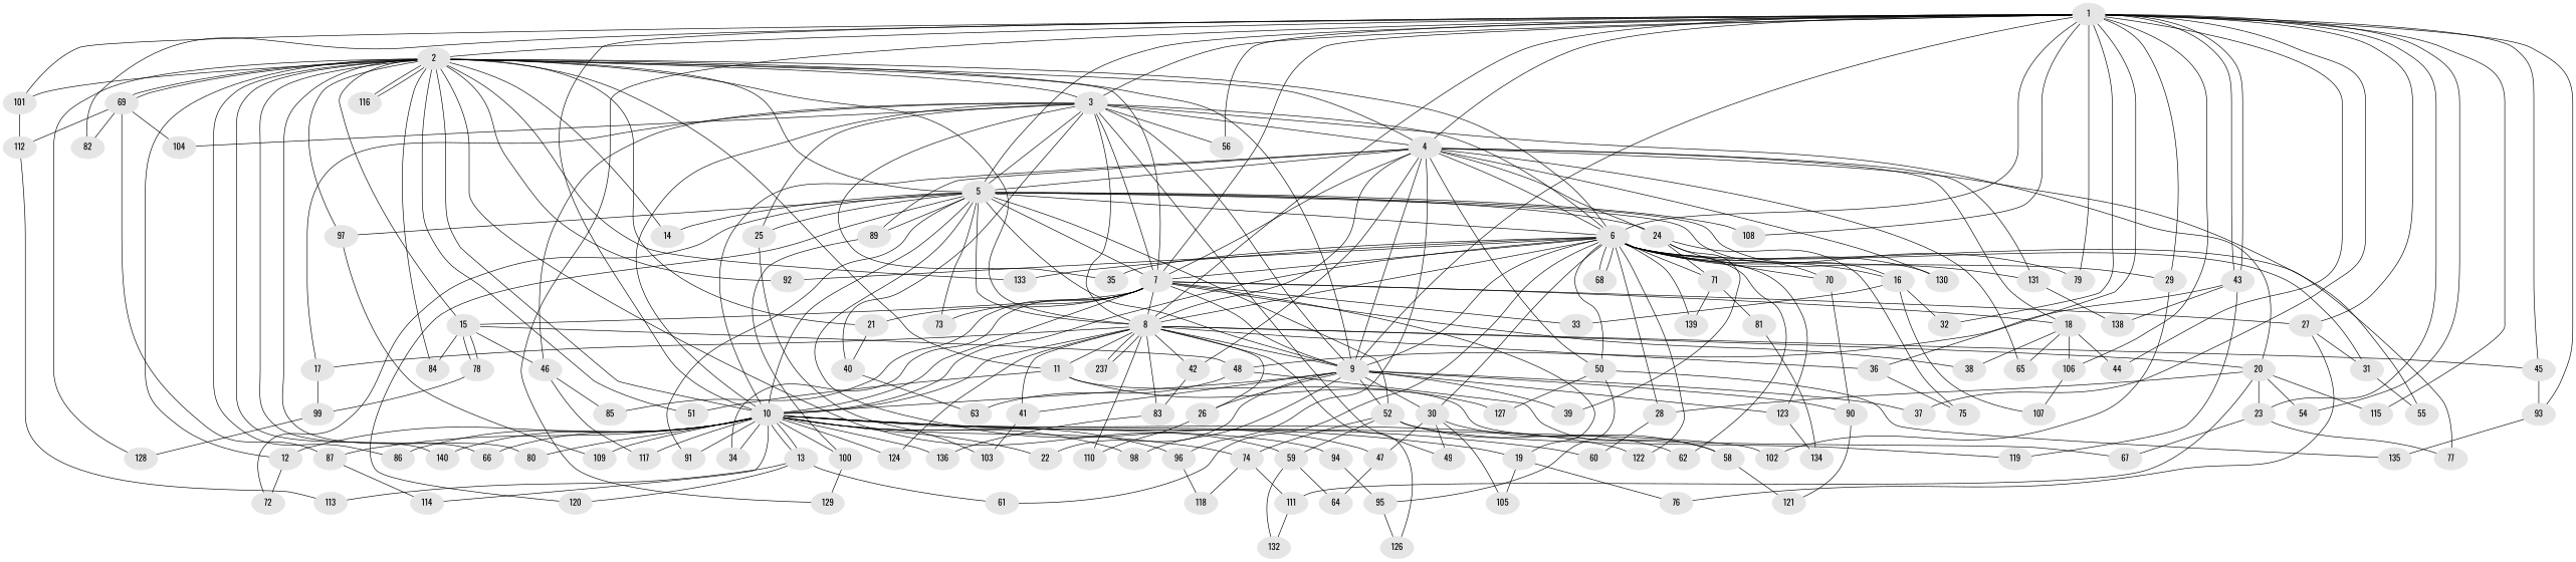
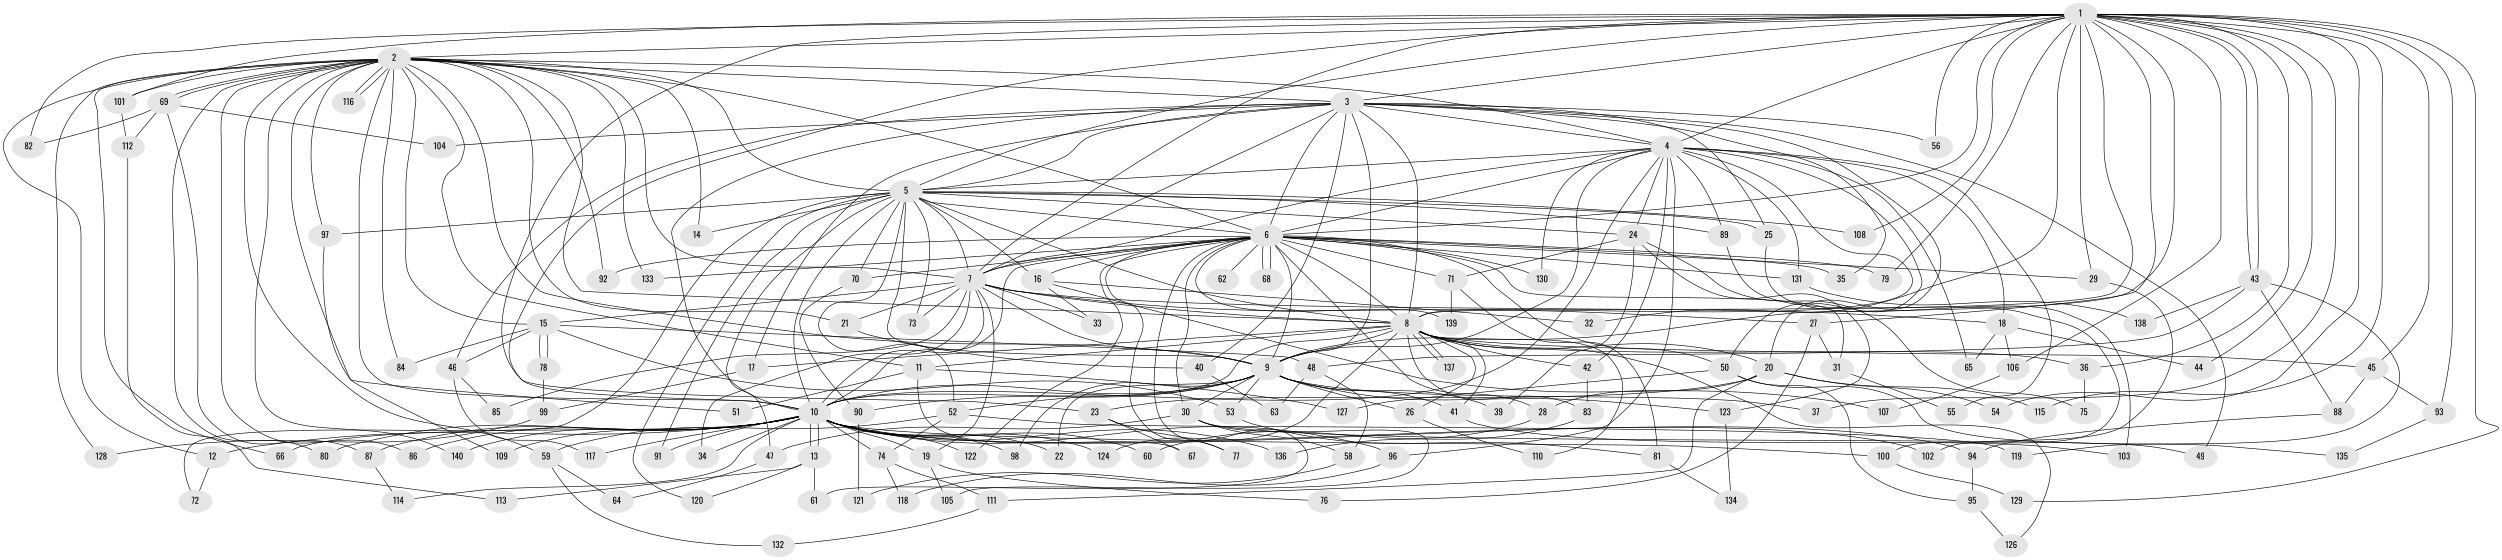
  graph {
    fontname=Oswald
    node [color=gray90 fontname=Oswald style=filled]
    edge [fontname=Oswald]
    1
    2
    3
    4
    5
    6
    7
    8
    9
    10
    23
    27
    29
    32
    36
    37
    43
    44
    54
    56
    79
    82
    93
    101
    106
    108
    115
    129
    45
    11
    12
    14
    15
    21
    51
    59
    66
    69
    80
    84
    86
    92
    97
    116
    128
    133
    140
    17
    20
    25
    35
    40
    46
    49
    104
    18
    24
    42
    50
    55
    65
    89
    96
    130
    131
    16
    47
    52
    70
    72
    73
    91
    120
    28
    30
    31
    61
    62
    68
    71
    77
    122
    139
    19
    33
    34
-   38
    85
    26
    41
    83
    110
    124
    126
-   137 [label=237]
+   137
    22
    39
+   53
    90
    98
    123
    13
    60
    74
    87
    94
    100
    102
    109
    114
    117
    136
    67
    76
    75
    48
+   88
    119
    138
    135
    112
    107
    127
    78
    64
    132
    99
    111
    103
    63
    95
    118
    105
    58
    81
    121
    134
    113
    1 -- 2
    1 -- 3
    1 -- 4
    1 -- 5
    1 -- 6
    1 -- 7
    1 -- 8
    1 -- 9
    1 -- 10
    1 -- 23
    1 -- 27
    1 -- 29
    1 -- 32
    1 -- 36
    1 -- 37
    1 -- 43
    1 -- 43
    1 -- 44
    1 -- 54
    1 -- 56
    1 -- 79
    1 -- 82
    1 -- 93
    1 -- 101
    1 -- 106
    1 -- 108
    1 -- 115
    1 -- 129
    1 -- 45
    2 -- 3
    2 -- 4
    2 -- 5
    2 -- 6
    2 -- 7
    2 -- 8
    2 -- 9
    2 -- 10
    2 -- 101
    2 -- 11
    2 -- 12
    2 -- 14
    2 -- 15
    2 -- 21
    2 -- 51
    2 -- 59
    2 -- 66
    2 -- 69
    2 -- 69
    2 -- 80
    2 -- 84
    2 -- 86
    2 -- 92
    2 -- 97
    2 -- 116
    2 -- 116
    2 -- 128
    2 -- 133
    2 -- 140
    3 -- 4
    3 -- 5
    3 -- 6
    3 -- 7
    3 -- 8
    3 -- 9
    3 -- 10
    3 -- 56
    3 -- 17
    3 -- 20
    3 -- 25
    3 -- 35
    3 -- 40
    3 -- 46
    3 -- 49
    3 -- 104
    4 -- 5
    4 -- 6
    4 -- 7
    4 -- 8
    4 -- 9
    4 -- 10
    4 -- 18
    4 -- 24
    4 -- 42
    4 -- 50
    4 -- 55
    4 -- 65
    4 -- 89
    4 -- 96
    4 -- 130
    4 -- 131
    5 -- 6
    5 -- 7
    5 -- 8
    5 -- 9
    5 -- 10
    5 -- 108
    5 -- 14
    5 -- 97
    5 -- 25
    5 -- 24
    5 -- 89
    5 -- 16
    5 -- 47
    5 -- 52
    5 -- 70
    5 -- 72
    5 -- 73
    5 -- 91
    5 -- 120
    6 -- 7
    6 -- 8
    6 -- 9
    6 -- 10
    6 -- 29
    6 -- 79
    6 -- 92
    6 -- 133
    6 -- 35
    6 -- 50
    6 -- 130
    6 -- 131
    6 -- 16
    6 -- 70
    6 -- 28
    6 -- 30
    6 -- 31
    6 -- 61
    6 -- 62
    6 -- 68
    6 -- 68
    6 -- 71
    6 -- 77
    6 -- 122
    6 -- 139
    7 -- 8
    7 -- 9
    7 -- 10
    7 -- 27
    7 -- 15
    7 -- 21
    7 -- 18
    7 -- 73
    7 -- 19
    7 -- 33
    7 -- 34
-   7 -- 38
    7 -- 85
    8 -- 9
    8 -- 10
    8 -- 36
    8 -- 45
    8 -- 11
    8 -- 17
    8 -- 20
    8 -- 42
    8 -- 26
    8 -- 41
    8 -- 83
    8 -- 110
    8 -- 124
    8 -- 126
    8 -- 137
    8 -- 137
    9 -- 10
    9 -- 37
    9 -- 52
    9 -- 30
    9 -- 26
    9 -- 41
    9 -- 22
    9 -- 39
+   9 -- 53
    9 -- 90
    9 -- 98
    9 -- 123
    10 -- 12
    10 -- 66
    10 -- 80
    10 -- 86
    10 -- 140
    10 -- 96
    10 -- 91
    10 -- 122
    10 -- 19
    10 -- 34
    10 -- 124
    10 -- 22
    10 -- 98
    10 -- 13
    10 -- 13
    10 -- 60
    10 -- 74
    10 -- 87
    10 -- 94
    10 -- 100
    10 -- 102
    10 -- 109
    10 -- 114
    10 -- 117
    10 -- 136
    23 -- 77
    23 -- 67
    27 -- 31
    27 -- 76
    29 -- 102
    36 -- 75
    43 -- 48
+   43 -- 88
    43 -- 119
    43 -- 138
    93 -- 135
    101 -- 112
    106 -- 107
    45 -- 93
+   45 -- 88
    11 -- 51
    11 -- 67
    11 -- 127
    12 -- 72
    15 -- 84
    15 -- 46
+   15 -- 53
    15 -- 48
    15 -- 78
    15 -- 78
    21 -- 40
    59 -- 64
    59 -- 132
    69 -- 82
    69 -- 104
    69 -- 87
    69 -- 112
    97 -- 109
    17 -- 99
    20 -- 23
    20 -- 54
    20 -- 115
    20 -- 28
    20 -- 111
    25 -- 103
    40 -- 63
    46 -- 85
    46 -- 117
    18 -- 44
    18 -- 106
    18 -- 65
-   18 -- 38
    24 -- 71
    24 -- 39
    24 -- 123
    24 -- 75
    42 -- 83
    50 -- 135
    50 -- 127
    50 -- 95
    89 -- 100
    96 -- 118
    131 -- 138
    16 -- 32
    16 -- 33
    16 -- 107
    47 -- 64
    52 -- 59
-   52 -- 62
    52 -- 74
    52 -- 119
    70 -- 90
    28 -- 60
    30 -- 49
    30 -- 47
    30 -- 105
    30 -- 58
    31 -- 55
    71 -- 139
    71 -- 81
    19 -- 76
    19 -- 105
    26 -- 110
    41 -- 103
    83 -- 136
+   53 -- 81
    90 -- 121
    123 -- 134
    13 -- 120
    13 -- 61
    13 -- 113
    74 -- 111
    74 -- 118
    87 -- 114
    94 -- 95
    100 -- 129
    48 -- 63
    48 -- 58
+   88 -- 94
    112 -- 113
    78 -- 99
    99 -- 128
    111 -- 132
    95 -- 126
    58 -- 121
    81 -- 134
  }
